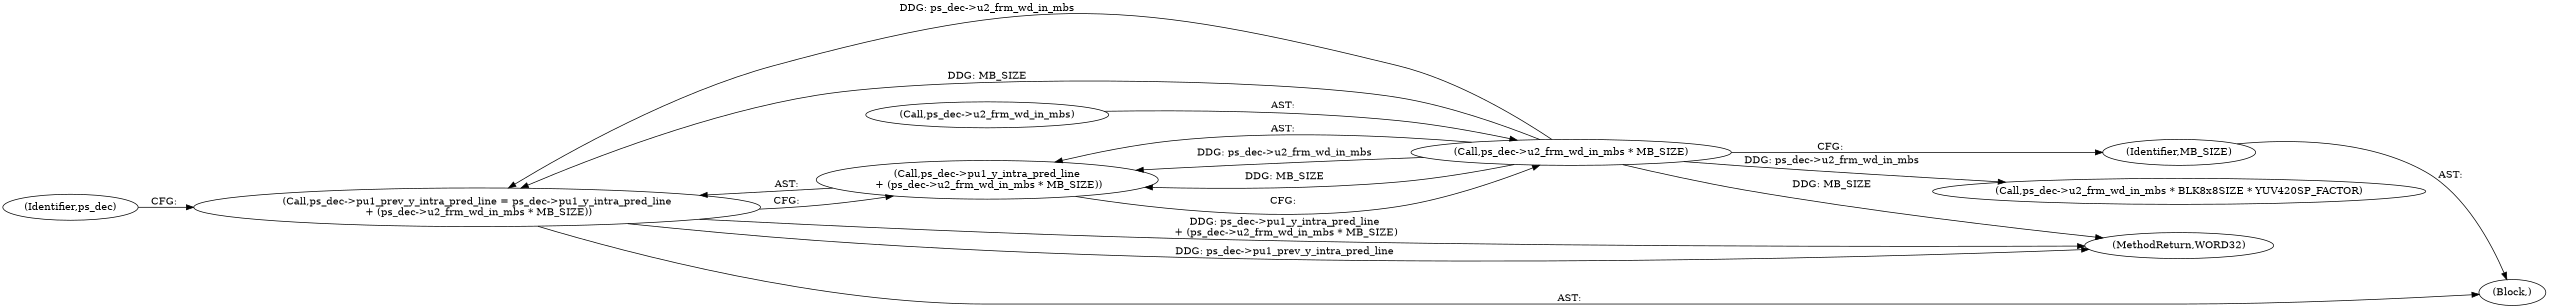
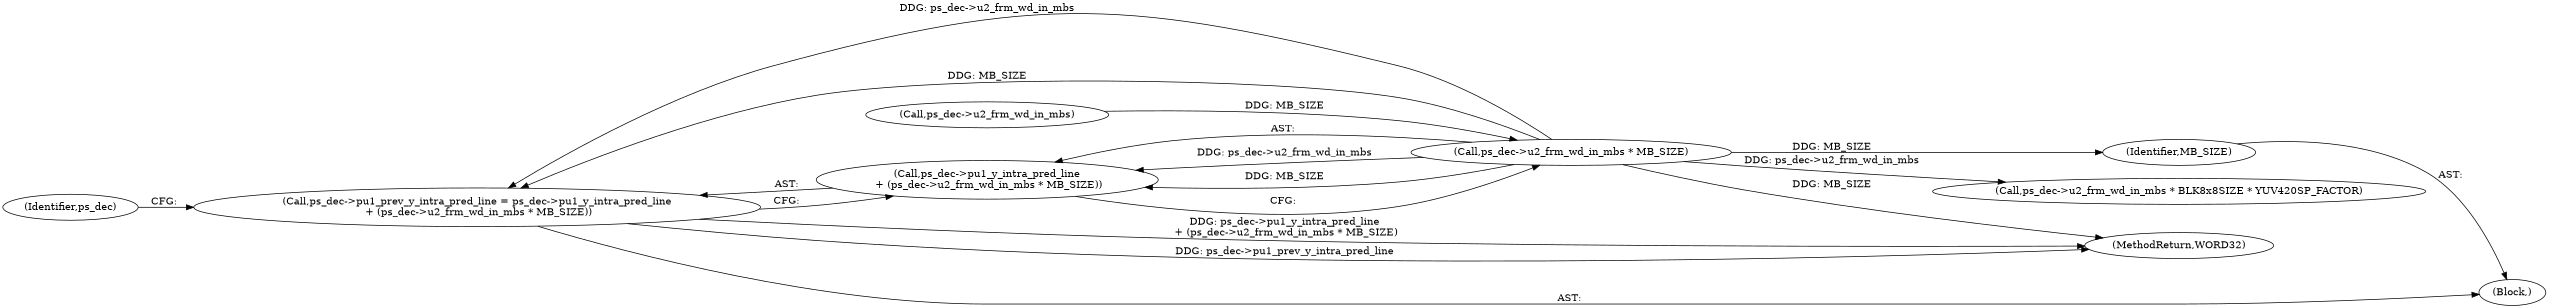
  digraph {
    rankdir=LR
    n1 [label="(Call,ps_dec->pu1_prev_y_intra_pred_line = ps_dec->pu1_y_intra_pred_line\n + (ps_dec->u2_frm_wd_in_mbs * MB_SIZE))"]
    n2 [label="(Call,ps_dec->pu1_y_intra_pred_line\n + (ps_dec->u2_frm_wd_in_mbs * MB_SIZE))"]
    n3 [label="(MethodReturn,WORD32)"]
    n4 [label="(Block,)"]
    n5 [label="(Call,ps_dec->u2_frm_wd_in_mbs * MB_SIZE)"]
    n6 [label="(Identifier,MB_SIZE)"]
    n7 [label="(Call,ps_dec->u2_frm_wd_in_mbs * BLK8x8SIZE * YUV420SP_FACTOR)"]
    n8 [label="(Call,ps_dec->u2_frm_wd_in_mbs)"]
    n9 [label="(Identifier,ps_dec)"]
    n1 -> n2 [label="CFG: "]
    n1 -> n3 [label="DDG: ps_dec->pu1_y_intra_pred_line\n + (ps_dec->u2_frm_wd_in_mbs * MB_SIZE)"]
    n1 -> n3 [label="DDG: ps_dec->pu1_prev_y_intra_pred_line"]
    n1 -> n4 [label="AST: "]
    n2 -> n1 [label="AST: "]
    n2 -> n5 [label="CFG: "]
    n5 -> n1 [label="DDG: ps_dec->u2_frm_wd_in_mbs"]
    n5 -> n1 [label="DDG: MB_SIZE"]
    n5 -> n2 [label="AST: "]
    n5 -> n2 [label="DDG: ps_dec->u2_frm_wd_in_mbs"]
    n5 -> n2 [label="DDG: MB_SIZE"]
    n5 -> n3 [label="DDG: MB_SIZE"]
-   n5 -> n6 [label="CFG: "]
+   n5 -> n6 [label="DDG: MB_SIZE"]
    n5 -> n7 [label="DDG: ps_dec->u2_frm_wd_in_mbs"]
    n6 -> n4 [label="AST: "]
-   n8 -> n5 [label="AST: "]
+   n8 -> n5 [label="DDG: MB_SIZE"]
    n9 -> n1 [label="CFG: "]
  }
